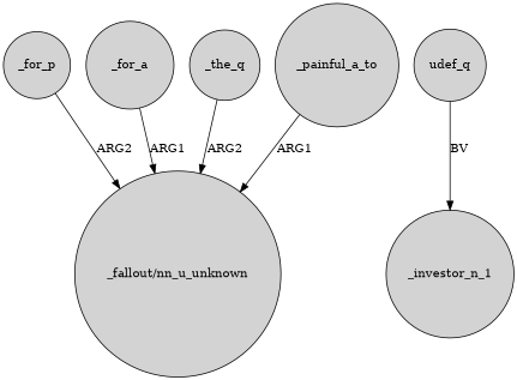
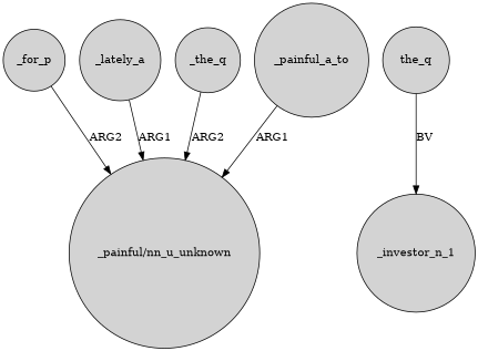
  digraph {
    node [shape=circle style=filled]
    _for_p
-   "_fallout/nn_u_unknown"
-   udef_q
+   "_fallout/nn_u_unknown" [label="_painful/nn_u_unknown"]
+   udef_q [label=the_q]
    _investor_n_1
-   _lately_a [label=_for_a]
+   _lately_a
    _the_q
    _painful_a_to
    _for_p -> "_fallout/nn_u_unknown" [label=ARG2]
    udef_q -> _investor_n_1 [label=BV]
    _lately_a -> "_fallout/nn_u_unknown" [label=ARG1]
    _the_q -> "_fallout/nn_u_unknown" [label=ARG2]
    _painful_a_to -> "_fallout/nn_u_unknown" [label=ARG1]
  }
